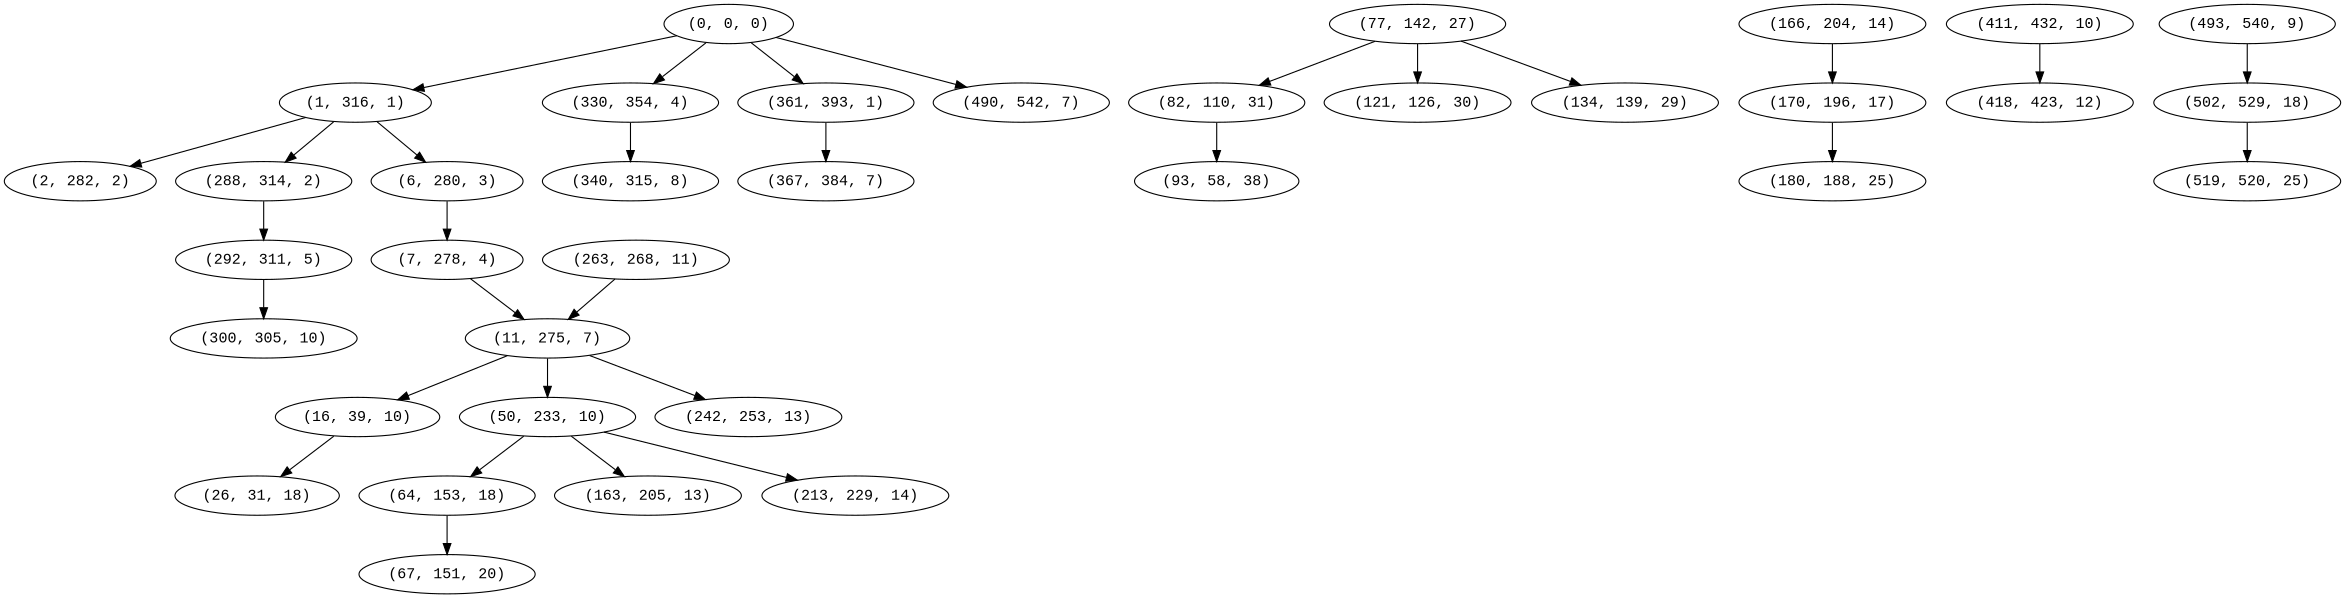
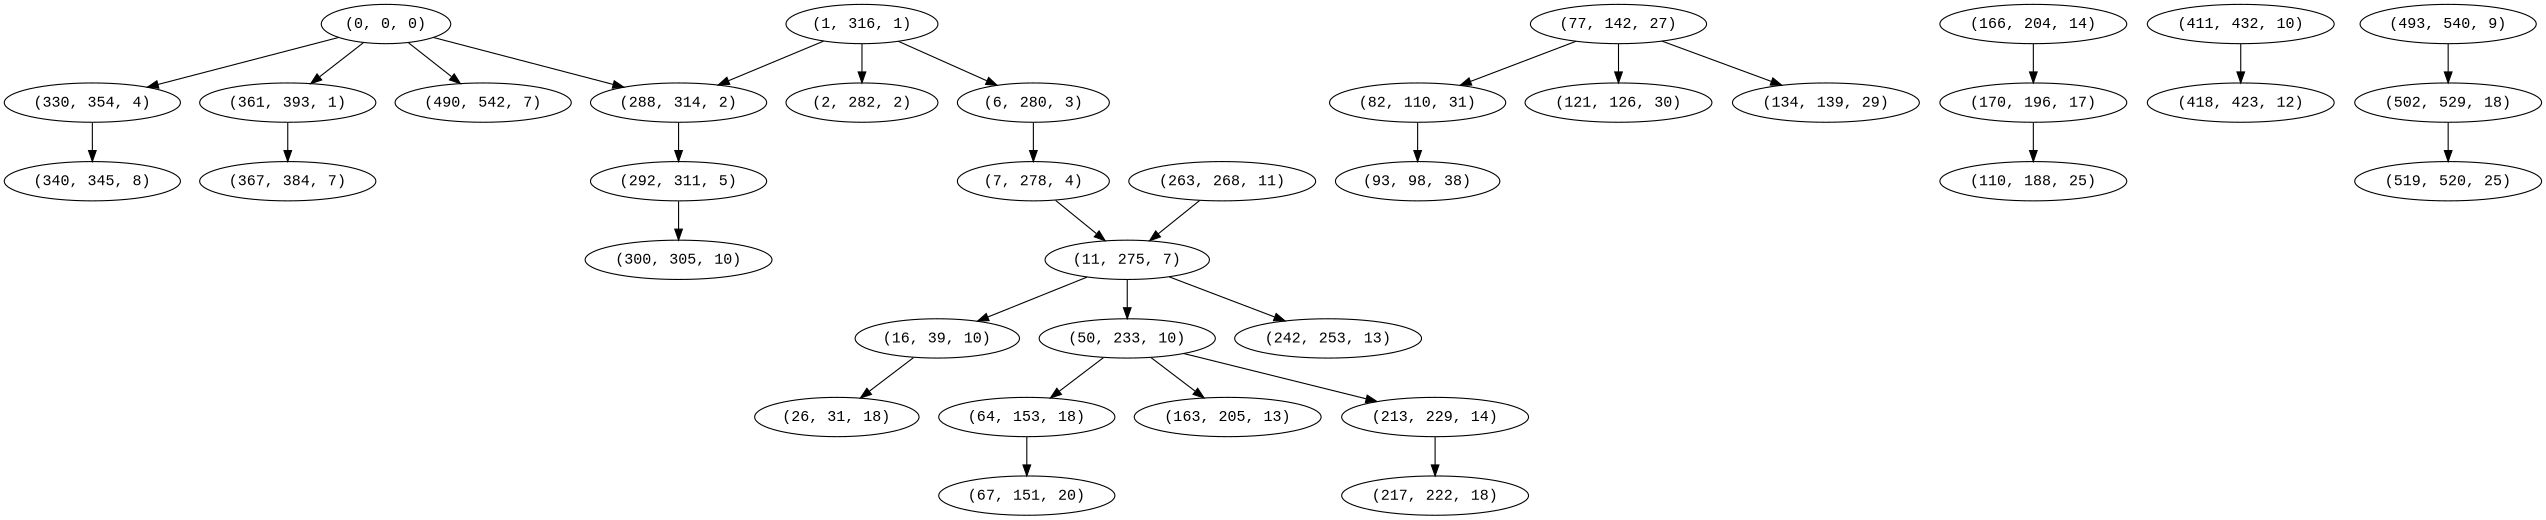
  digraph {
    fontname="Liberation Mono"
    node [fontname="Liberation Mono"]
    edge [fontname="Liberation Mono"]
    "(0, 0, 0)"
    "(1, 316, 1)"
    "(330, 354, 4)"
    "(361, 393, 1)"
    "(490, 542, 7)"
    "(2, 282, 2)"
    "(288, 314, 2)"
    "(6, 280, 3)"
-   "(340, 345, 8)" [label="(340, 315, 8)"]
+   "(340, 345, 8)"
    "(367, 384, 7)"
    "(292, 311, 5)"
    "(7, 278, 4)"
    "(11, 275, 7)"
    "(16, 39, 10)"
    "(50, 233, 10)"
    "(242, 253, 13)"
    "(26, 31, 18)"
    "(64, 153, 18)"
    "(163, 205, 13)"
    "(213, 229, 14)"
    "(263, 268, 11)"
    "(67, 151, 20)"
+   "(217, 222, 18)"
    "(77, 142, 27)"
    "(82, 110, 31)"
    "(121, 126, 30)"
    "(134, 139, 29)"
-   "(93, 98, 38)" [label="(93, 58, 38)"]
+   "(93, 98, 38)"
    "(166, 204, 14)"
    "(170, 196, 17)"
-   "(180, 188, 25)"
+   "(180, 188, 25)" [label="(110, 188, 25)"]
    "(300, 305, 10)"
    "(411, 432, 10)"
    "(418, 423, 12)"
    "(493, 540, 9)"
    "(502, 529, 18)"
    n37 [label="(519, 520, 25)"]
-   "(0, 0, 0)" -> "(1, 316, 1)"
+   "(0, 0, 0)" -> "(288, 314, 2)"
    "(0, 0, 0)" -> "(330, 354, 4)"
    "(0, 0, 0)" -> "(361, 393, 1)"
    "(0, 0, 0)" -> "(490, 542, 7)"
    "(1, 316, 1)" -> "(2, 282, 2)"
    "(1, 316, 1)" -> "(288, 314, 2)"
    "(1, 316, 1)" -> "(6, 280, 3)"
    "(330, 354, 4)" -> "(340, 345, 8)"
    "(361, 393, 1)" -> "(367, 384, 7)"
    "(288, 314, 2)" -> "(292, 311, 5)"
    "(6, 280, 3)" -> "(7, 278, 4)"
    "(292, 311, 5)" -> "(300, 305, 10)"
    "(7, 278, 4)" -> "(11, 275, 7)"
    "(11, 275, 7)" -> "(16, 39, 10)"
    "(11, 275, 7)" -> "(50, 233, 10)"
    "(11, 275, 7)" -> "(242, 253, 13)"
    "(16, 39, 10)" -> "(26, 31, 18)"
    "(50, 233, 10)" -> "(64, 153, 18)"
    "(50, 233, 10)" -> "(163, 205, 13)"
    "(50, 233, 10)" -> "(213, 229, 14)"
    "(64, 153, 18)" -> "(67, 151, 20)"
+   "(213, 229, 14)" -> "(217, 222, 18)"
    "(263, 268, 11)" -> "(11, 275, 7)"
    "(77, 142, 27)" -> "(82, 110, 31)"
    "(77, 142, 27)" -> "(121, 126, 30)"
    "(77, 142, 27)" -> "(134, 139, 29)"
    "(82, 110, 31)" -> "(93, 98, 38)"
    "(166, 204, 14)" -> "(170, 196, 17)"
    "(170, 196, 17)" -> "(180, 188, 25)"
    "(411, 432, 10)" -> "(418, 423, 12)"
    "(493, 540, 9)" -> "(502, 529, 18)"
    "(502, 529, 18)" -> n37
  }
